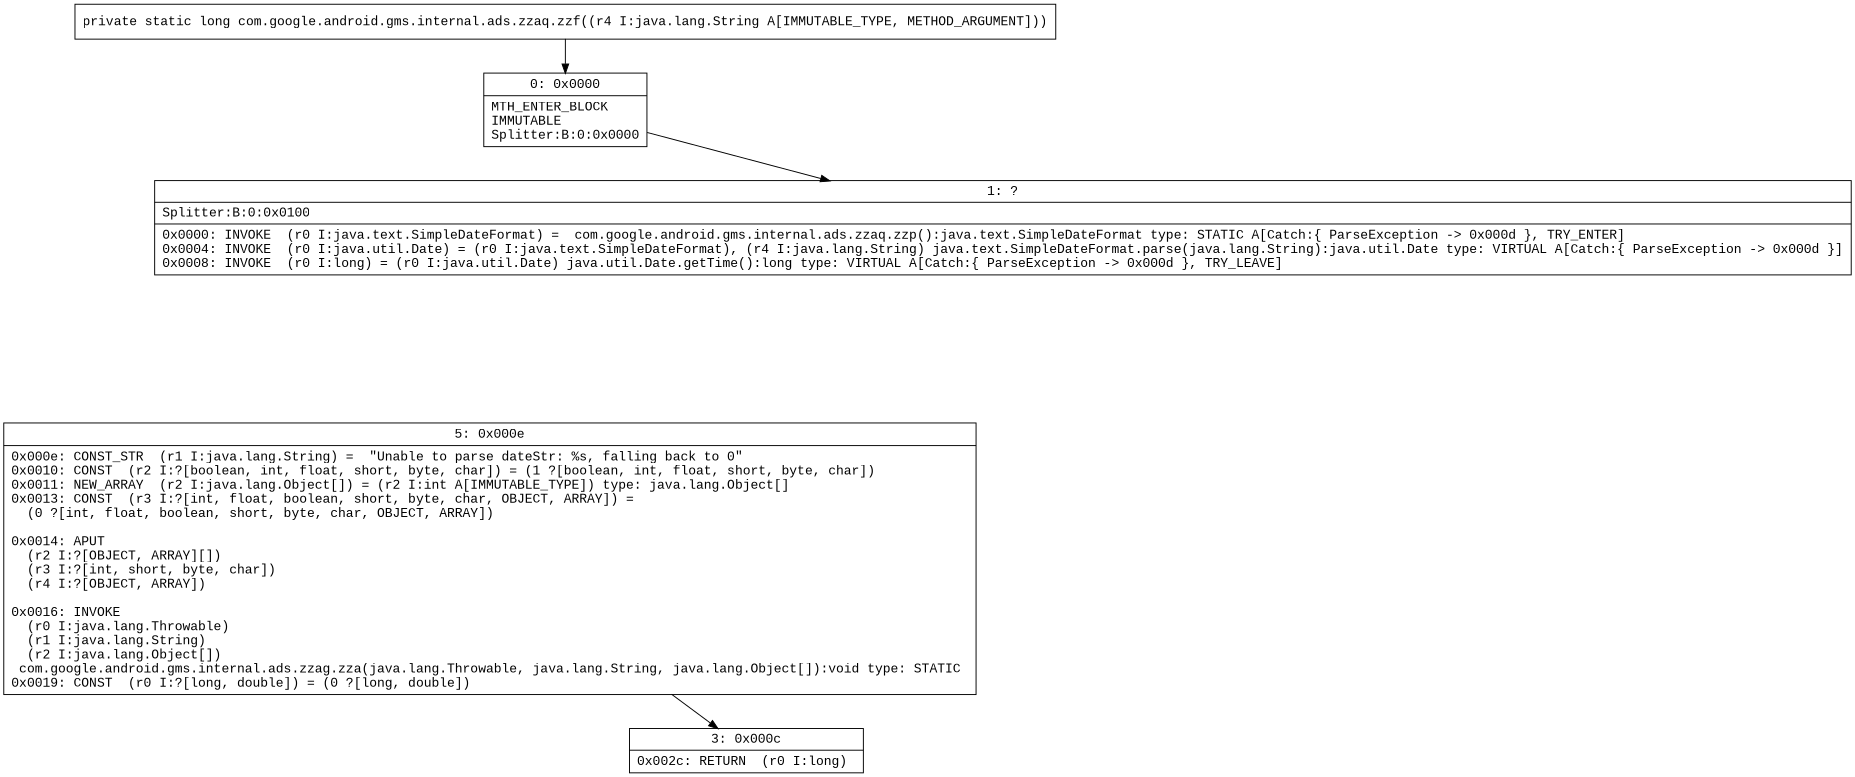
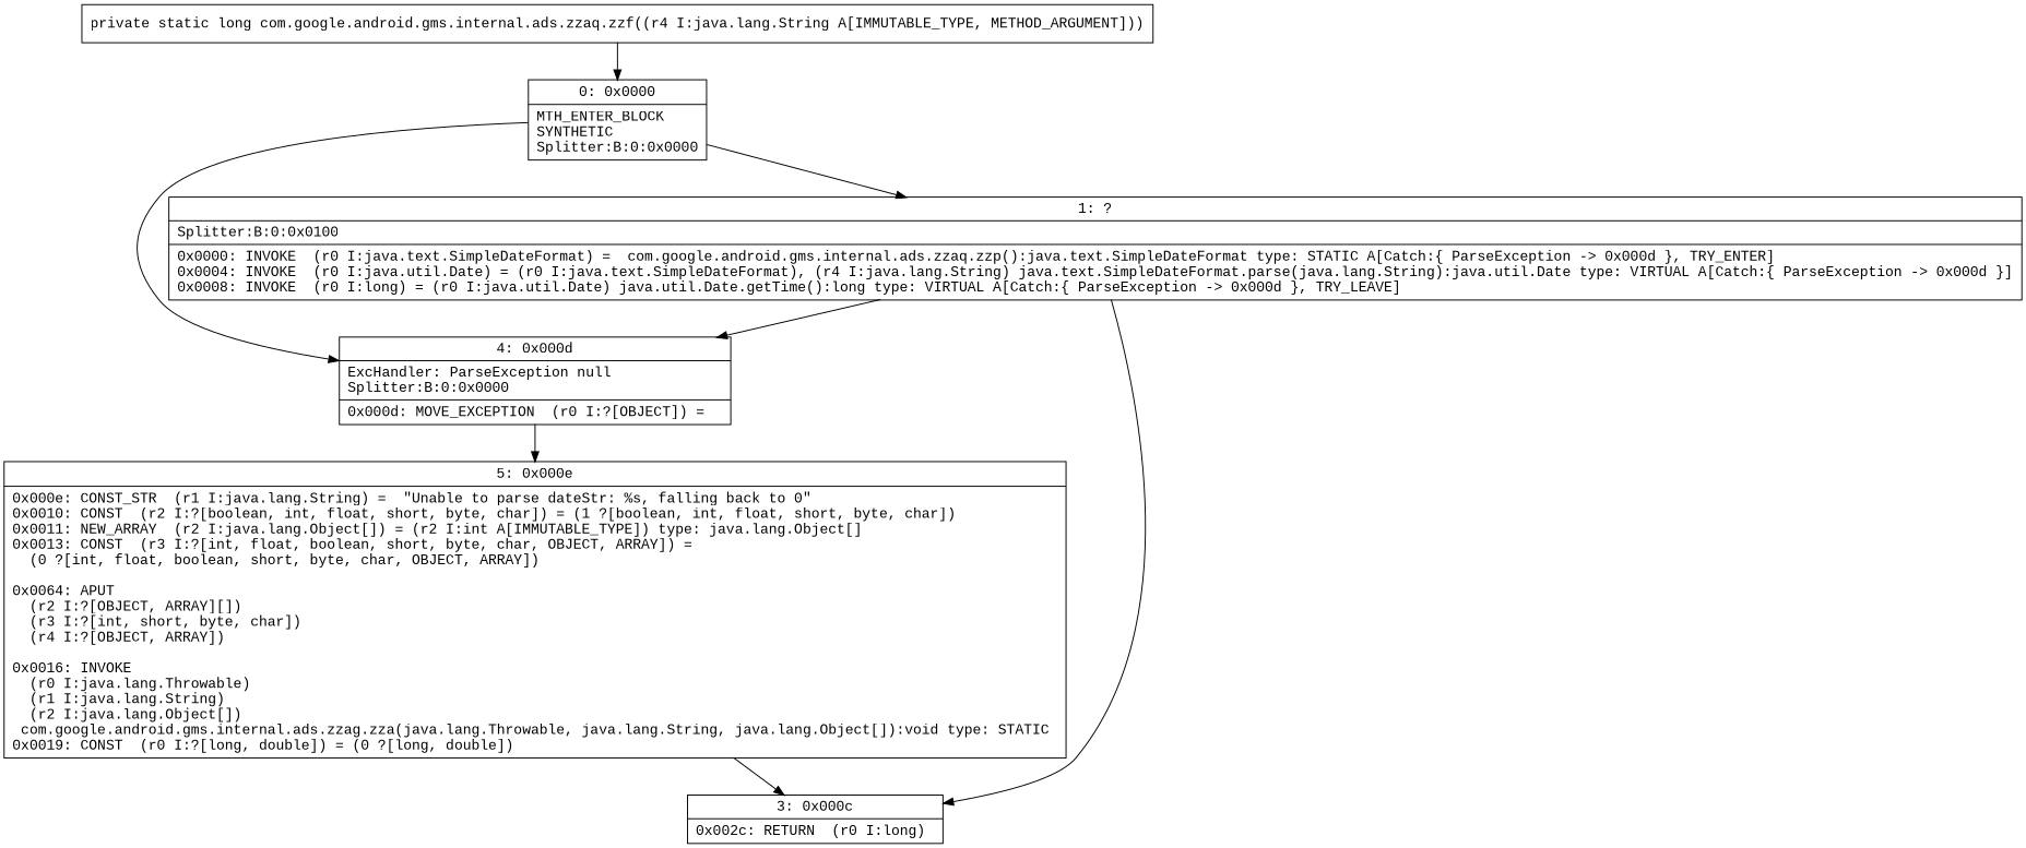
  digraph {
    fontname="Liberation Mono"
    node [fontname="Liberation Mono" shape=record]
    edge [fontname="Liberation Mono"]
-   n1 [label="{0\:\ 0x0000|MTH_ENTER_BLOCK\lIMMUTABLE\lSplitter:B:0:0x0000\l}"]
+   n1 [label="{0\:\ 0x0000|MTH_ENTER_BLOCK\lSYNTHETIC\lSplitter:B:0:0x0000\l}"]
    n2 [label="{1\:\ ?|Splitter:B:0:0x0100\l|0x0000: INVOKE  (r0 I:java.text.SimpleDateFormat) =  com.google.android.gms.internal.ads.zzaq.zzp():java.text.SimpleDateFormat type: STATIC A[Catch:\{ ParseException \-\> 0x000d \}, TRY_ENTER]\l0x0004: INVOKE  (r0 I:java.util.Date) = (r0 I:java.text.SimpleDateFormat), (r4 I:java.lang.String) java.text.SimpleDateFormat.parse(java.lang.String):java.util.Date type: VIRTUAL A[Catch:\{ ParseException \-\> 0x000d \}]\l0x0008: INVOKE  (r0 I:long) = (r0 I:java.util.Date) java.util.Date.getTime():long type: VIRTUAL A[Catch:\{ ParseException \-\> 0x000d \}, TRY_LEAVE]\l}"]
+   n3 [label="{4\:\ 0x000d|ExcHandler: ParseException null\lSplitter:B:0:0x0000\l|0x000d: MOVE_EXCEPTION  (r0 I:?[OBJECT]) =  \l}"]
    n4 [label="{3\:\ 0x000c|0x002c: RETURN  (r0 I:long) \l}"]
-   n5 [label="{5\:\ 0x000e|0x000e: CONST_STR  (r1 I:java.lang.String) =  \"Unable to parse dateStr: %s, falling back to 0\" \l0x0010: CONST  (r2 I:?[boolean, int, float, short, byte, char]) = (1 ?[boolean, int, float, short, byte, char]) \l0x0011: NEW_ARRAY  (r2 I:java.lang.Object[]) = (r2 I:int A[IMMUTABLE_TYPE]) type: java.lang.Object[] \l0x0013: CONST  (r3 I:?[int, float, boolean, short, byte, char, OBJECT, ARRAY]) = \l  (0 ?[int, float, boolean, short, byte, char, OBJECT, ARRAY])\l \l0x0014: APUT  \l  (r2 I:?[OBJECT, ARRAY][])\l  (r3 I:?[int, short, byte, char])\l  (r4 I:?[OBJECT, ARRAY])\l \l0x0016: INVOKE  \l  (r0 I:java.lang.Throwable)\l  (r1 I:java.lang.String)\l  (r2 I:java.lang.Object[])\l com.google.android.gms.internal.ads.zzag.zza(java.lang.Throwable, java.lang.String, java.lang.Object[]):void type: STATIC \l0x0019: CONST  (r0 I:?[long, double]) = (0 ?[long, double]) \l}"]
+   n5 [label="{5\:\ 0x000e|0x000e: CONST_STR  (r1 I:java.lang.String) =  \"Unable to parse dateStr: %s, falling back to 0\" \l0x0010: CONST  (r2 I:?[boolean, int, float, short, byte, char]) = (1 ?[boolean, int, float, short, byte, char]) \l0x0011: NEW_ARRAY  (r2 I:java.lang.Object[]) = (r2 I:int A[IMMUTABLE_TYPE]) type: java.lang.Object[] \l0x0013: CONST  (r3 I:?[int, float, boolean, short, byte, char, OBJECT, ARRAY]) = \l  (0 ?[int, float, boolean, short, byte, char, OBJECT, ARRAY])\l \l0x0064: APUT  \l  (r2 I:?[OBJECT, ARRAY][])\l  (r3 I:?[int, short, byte, char])\l  (r4 I:?[OBJECT, ARRAY])\l \l0x0016: INVOKE  \l  (r0 I:java.lang.Throwable)\l  (r1 I:java.lang.String)\l  (r2 I:java.lang.Object[])\l com.google.android.gms.internal.ads.zzag.zza(java.lang.Throwable, java.lang.String, java.lang.Object[]):void type: STATIC \l0x0019: CONST  (r0 I:?[long, double]) = (0 ?[long, double]) \l}"]
    n6 [label="{private static long com.google.android.gms.internal.ads.zzaq.zzf((r4 I:java.lang.String A[IMMUTABLE_TYPE, METHOD_ARGUMENT])) }"]
    n1 -> n2
+   n1 -> n3
+   n2 -> n3
+   n2 -> n4
+   n3 -> n5
    n5 -> n4
    n6 -> n1
  }
